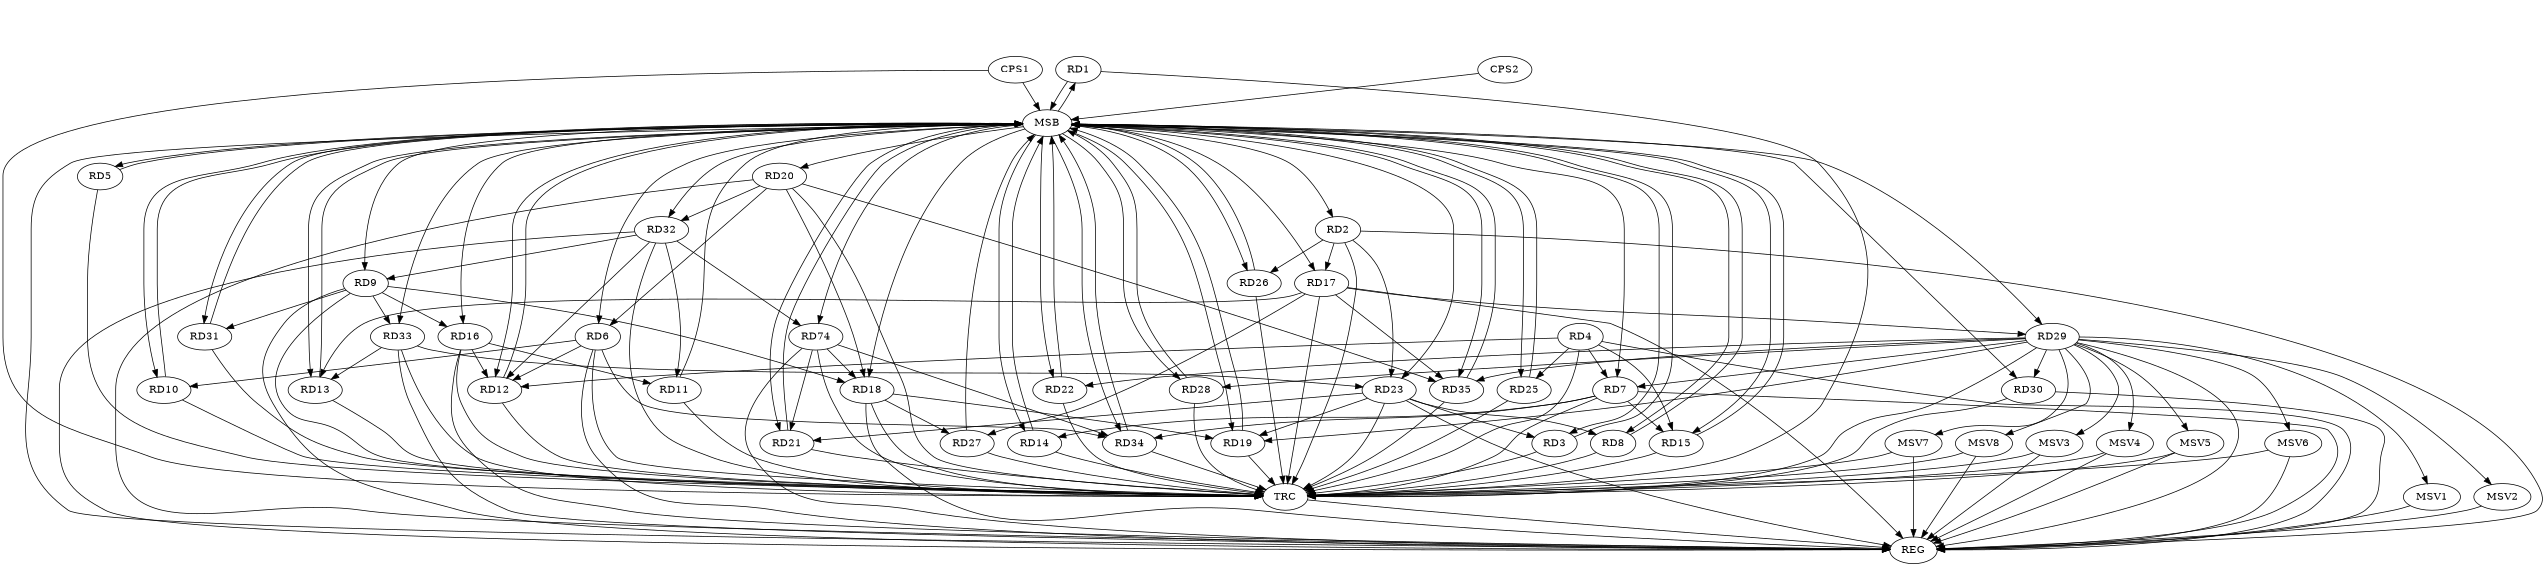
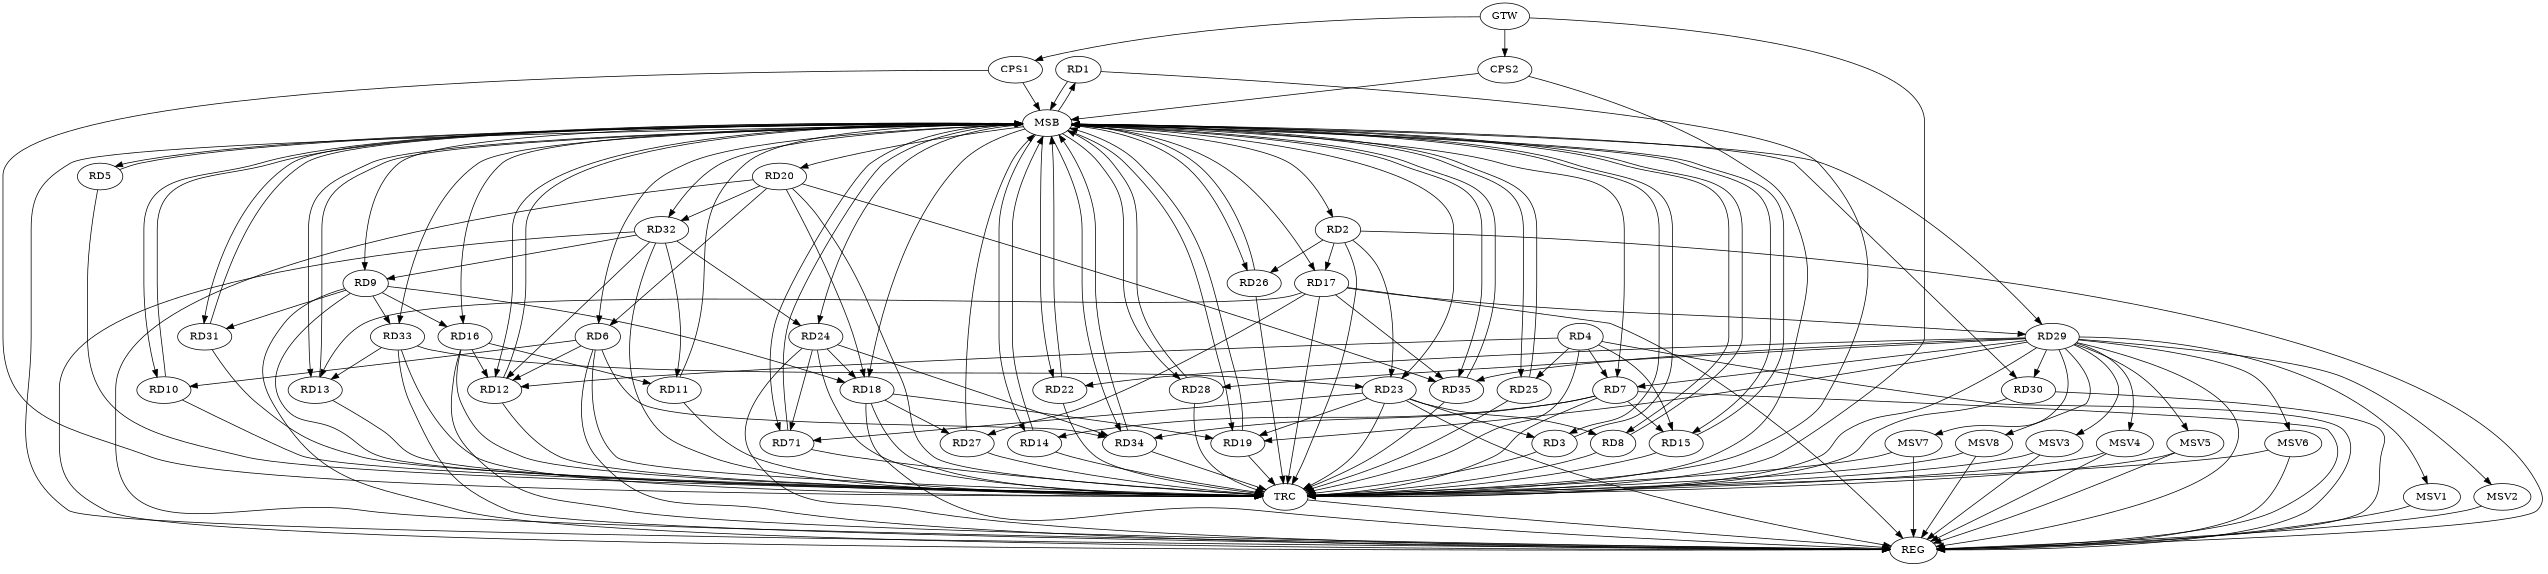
  strict digraph {
    n1 [label=RD1]
    n2 [label=MSB]
    n3 [label=TRC]
    n4 [label=RD2]
    n5 [label=RD17]
    n6 [label=RD23]
    n7 [label=RD26]
    n8 [label=REG]
    n9 [label=RD3]
    n10 [label=RD7]
    n11 [label=RD12]
    n12 [label=RD15]
    n13 [label=RD25]
    n14 [label=RD5]
    n15 [label=RD6]
    n16 [label=RD10]
    n17 [label=RD34]
    n18 [label=RD14]
    n19 [label=RD8]
    n20 [label=RD9]
    n21 [label=RD16]
    n22 [label=RD18]
    n23 [label=RD31]
    n24 [label=RD33]
    n25 [label=RD13]
    n26 [label=RD29]
    n27 [label=RD35]
    n28 [label=RD19]
    n29 [label=RD20]
    n30 [label=RD32]
-   n31 [label=RD21]
+   n31 [label=RD71]
    n32 [label=RD22]
-   n33 [label=RD74]
+   n33 [label=RD24]
    n34 [label=RD28]
    n35 [label=RD30]
    n36 [label=RD27]
    n37 [label=RD4]
    n38 [label=RD11]
    n39 [label=MSV1]
    n40 [label=MSV2]
    n41 [label=MSV3]
    n42 [label=MSV4]
    n43 [label=MSV5]
    n44 [label=MSV6]
    n45 [label=MSV7]
    n46 [label=MSV8]
    n47 [label=CPS1]
    n48 [label=CPS2]
+   n49 [label=GTW]
    n1 -> n2
    n1 -> n3
    n2 -> n1
    n2 -> n4
    n2 -> n5
    n2 -> n6
    n2 -> n7
    n2 -> n8
    n2 -> n9
    n2 -> n10
    n2 -> n11
    n2 -> n12
    n2 -> n13
    n2 -> n14
    n2 -> n15
    n2 -> n16
    n2 -> n17
    n2 -> n18
    n2 -> n19
    n2 -> n20
    n2 -> n21
    n2 -> n22
    n2 -> n23
    n2 -> n24
    n2 -> n25
    n2 -> n26
    n2 -> n27
    n2 -> n28
    n2 -> n29
    n2 -> n30
    n2 -> n31
    n2 -> n32
    n2 -> n33
    n2 -> n34
    n2 -> n35
    n3 -> n8
    n4 -> n3
    n4 -> n5
    n4 -> n6
    n4 -> n7
    n4 -> n8
    n5 -> n3
    n5 -> n8
    n5 -> n25
    n5 -> n26
    n5 -> n27
    n5 -> n36
    n6 -> n3
    n6 -> n8
    n6 -> n9
    n6 -> n19
    n6 -> n28
    n6 -> n31
    n7 -> n2
    n7 -> n3
    n9 -> n2
    n9 -> n3
    n10 -> n3
    n10 -> n8
    n10 -> n12
    n10 -> n17
    n10 -> n18
    n11 -> n2
    n11 -> n3
    n12 -> n2
    n12 -> n3
    n13 -> n2
    n13 -> n3
    n14 -> n2
    n14 -> n3
    n15 -> n3
    n15 -> n8
    n15 -> n11
    n15 -> n16
    n15 -> n17
    n16 -> n2
    n16 -> n3
    n17 -> n2
    n17 -> n3
    n18 -> n2
    n18 -> n3
    n19 -> n2
    n19 -> n3
    n20 -> n3
    n20 -> n8
    n20 -> n21
    n20 -> n22
    n20 -> n23
    n20 -> n24
    n21 -> n3
    n21 -> n8
    n21 -> n11
    n21 -> n38
    n22 -> n3
    n22 -> n8
    n22 -> n28
    n22 -> n36
    n23 -> n2
    n23 -> n3
    n24 -> n3
    n24 -> n6
    n24 -> n8
    n24 -> n25
    n25 -> n2
    n25 -> n3
    n26 -> n3
    n26 -> n8
    n26 -> n10
    n26 -> n27
    n26 -> n28
    n26 -> n32
    n26 -> n34
    n26 -> n35
    n26 -> n39
    n26 -> n40
    n26 -> n41
    n26 -> n42
    n26 -> n43
    n26 -> n44
    n26 -> n45
    n26 -> n46
    n27 -> n2
    n27 -> n3
    n28 -> n2
    n28 -> n3
    n29 -> n3
    n29 -> n8
    n29 -> n15
    n29 -> n22
    n29 -> n27
    n29 -> n30
    n30 -> n3
    n30 -> n8
    n30 -> n11
    n30 -> n20
    n30 -> n33
    n30 -> n38
    n31 -> n2
    n31 -> n3
    n32 -> n2
    n32 -> n3
    n33 -> n3
    n33 -> n8
    n33 -> n17
    n33 -> n22
    n33 -> n31
    n34 -> n2
    n34 -> n3
    n35 -> n3
    n35 -> n8
    n36 -> n2
    n36 -> n3
    n37 -> n3
    n37 -> n8
    n37 -> n10
    n37 -> n11
    n37 -> n12
    n37 -> n13
    n38 -> n2
    n38 -> n3
    n39 -> n8
    n40 -> n8
    n41 -> n3
    n41 -> n8
    n42 -> n3
    n42 -> n8
    n43 -> n3
    n43 -> n8
    n44 -> n3
    n44 -> n8
    n45 -> n3
    n45 -> n8
    n46 -> n3
    n46 -> n8
    n47 -> n2
    n47 -> n3
    n48 -> n2
+   n48 -> n3
+   n49 -> n3
+   n49 -> n47
+   n49 -> n48
  }
